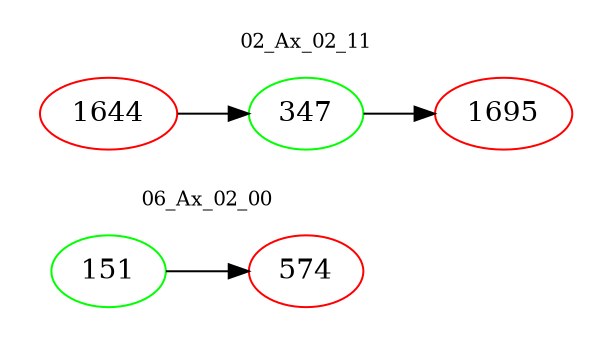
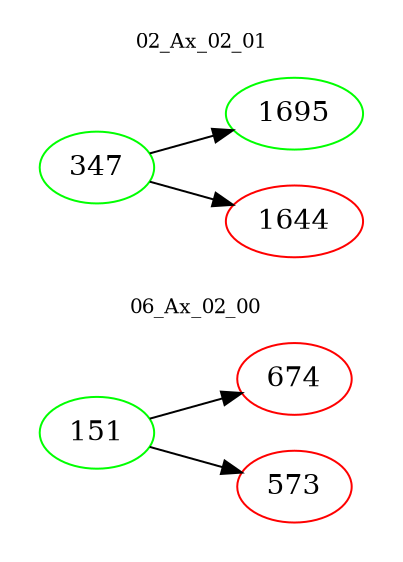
  digraph {
    rankdir=LR
    node [color=red]
    edge [color=black]
    n1 [color=green label=151]
-   n3 [label=574]
+   n2 [label=573]
+   n3 [label=674]
    n4 [color=green label=347]
    n5 [label=1644]
-   n6 [label=1695]
+   n6 [color=green label=1695]
    subgraph cluster_1 {
      color=white
      fontsize=10
      label="06_Ax_02_00"
      n1
+     n2
      n3
    }
    subgraph cluster_2 {
      color=white
      fontsize=10
-     label="02_Ax_02_11"
+     label="02_Ax_02_01"
      n4
      n5
      n6
    }
+   n1 -> n2
    n1 -> n3
-   n5 -> n4
+   n4 -> n5
    n4 -> n6
  }
